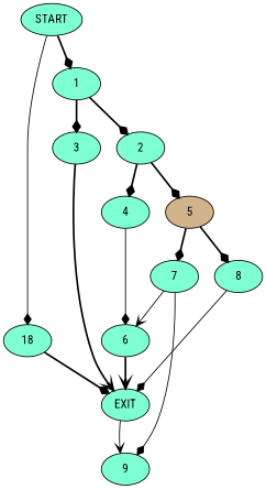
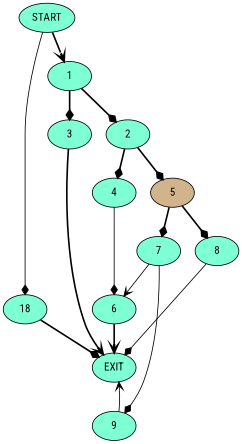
  digraph {
    fontname="Roboto Condensed"
    node [fillcolor=aquamarine fontname="Roboto Condensed" style=filled]
    edge [arrowhead=diamond fontname="Roboto Condensed" style=bold]
    n1 [label=START]
    1
    n3 [label=18]
    2
    3
    n6 [label=EXIT]
    4
    5 [fillcolor=tan]
    6
    7
    8
    9
-   n1 -> 1
+   n1 -> 1 [arrowhead=vee]
    n1 -> n3 [style=solid]
    1 -> 2
    1 -> 3
    n3 -> n6
    2 -> 4
    2 -> 5
    3 -> n6 [arrowhead=vee]
    4 -> 6 [style=solid]
    5 -> 7
    5 -> 8
    6 -> n6 [arrowhead=vee]
    7 -> 6 [arrowhead=vee style=solid]
    7 -> 9 [style=solid]
    8 -> n6 [style=solid]
-   n6 -> 9 [arrowhead=vee style=solid]
+   9 -> n6 [arrowhead=vee style=solid]
  }
